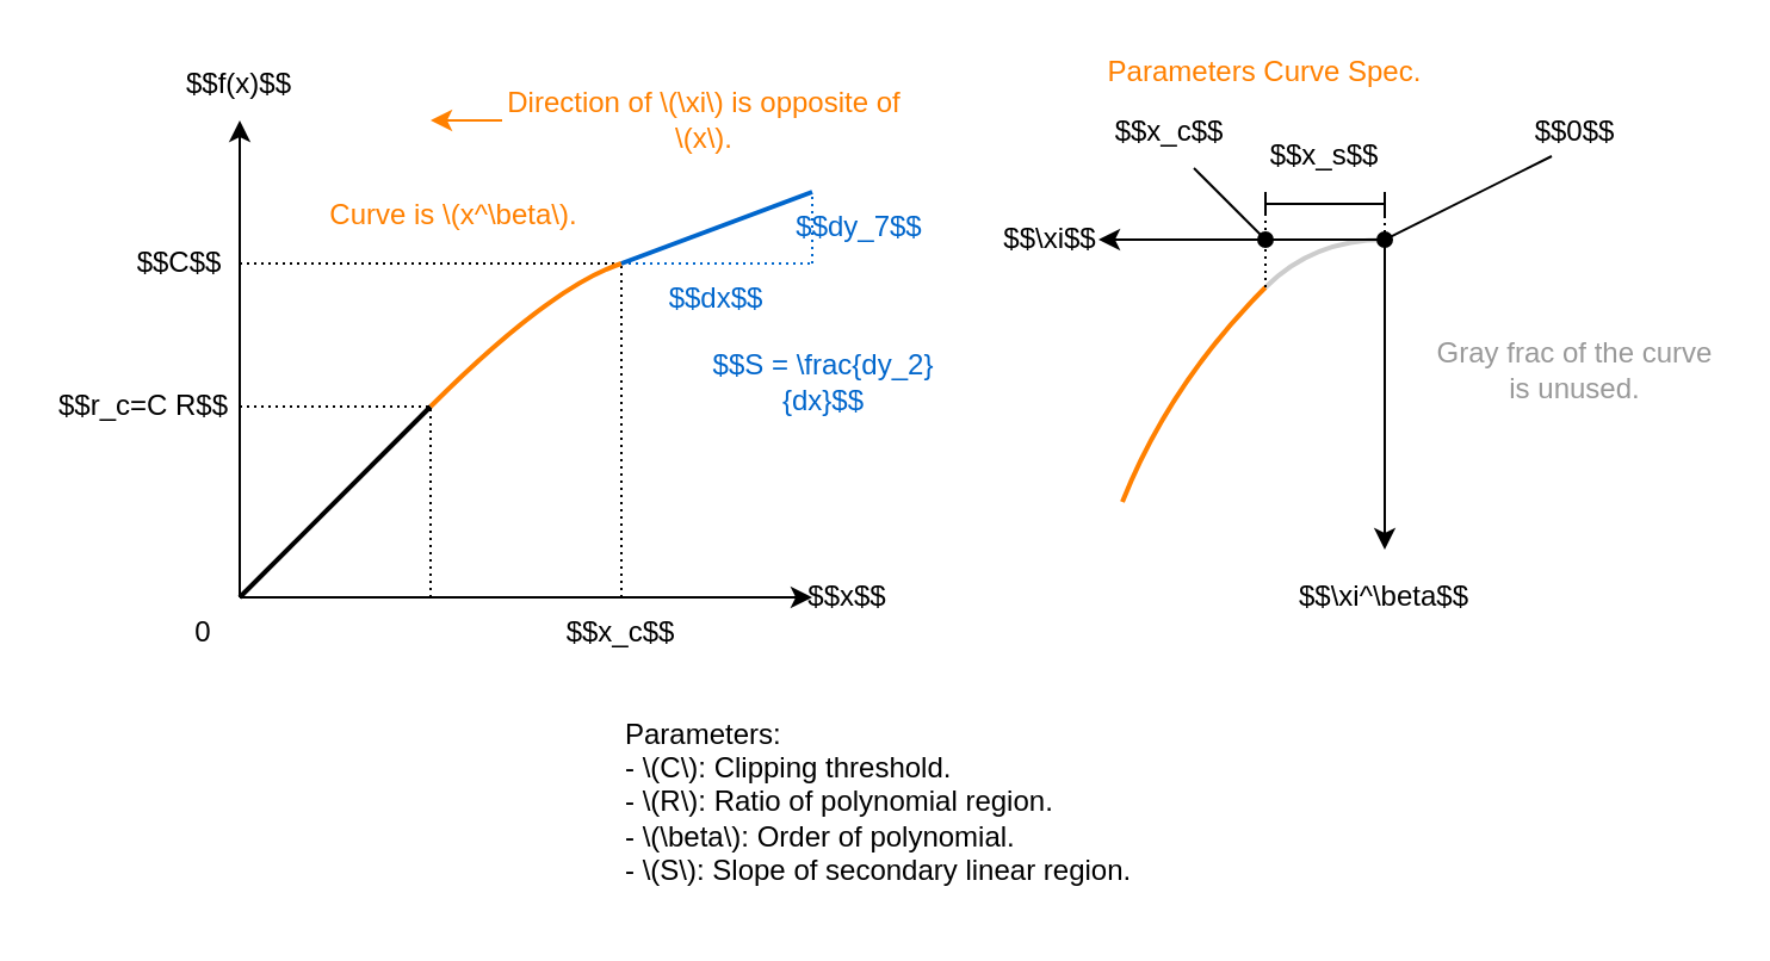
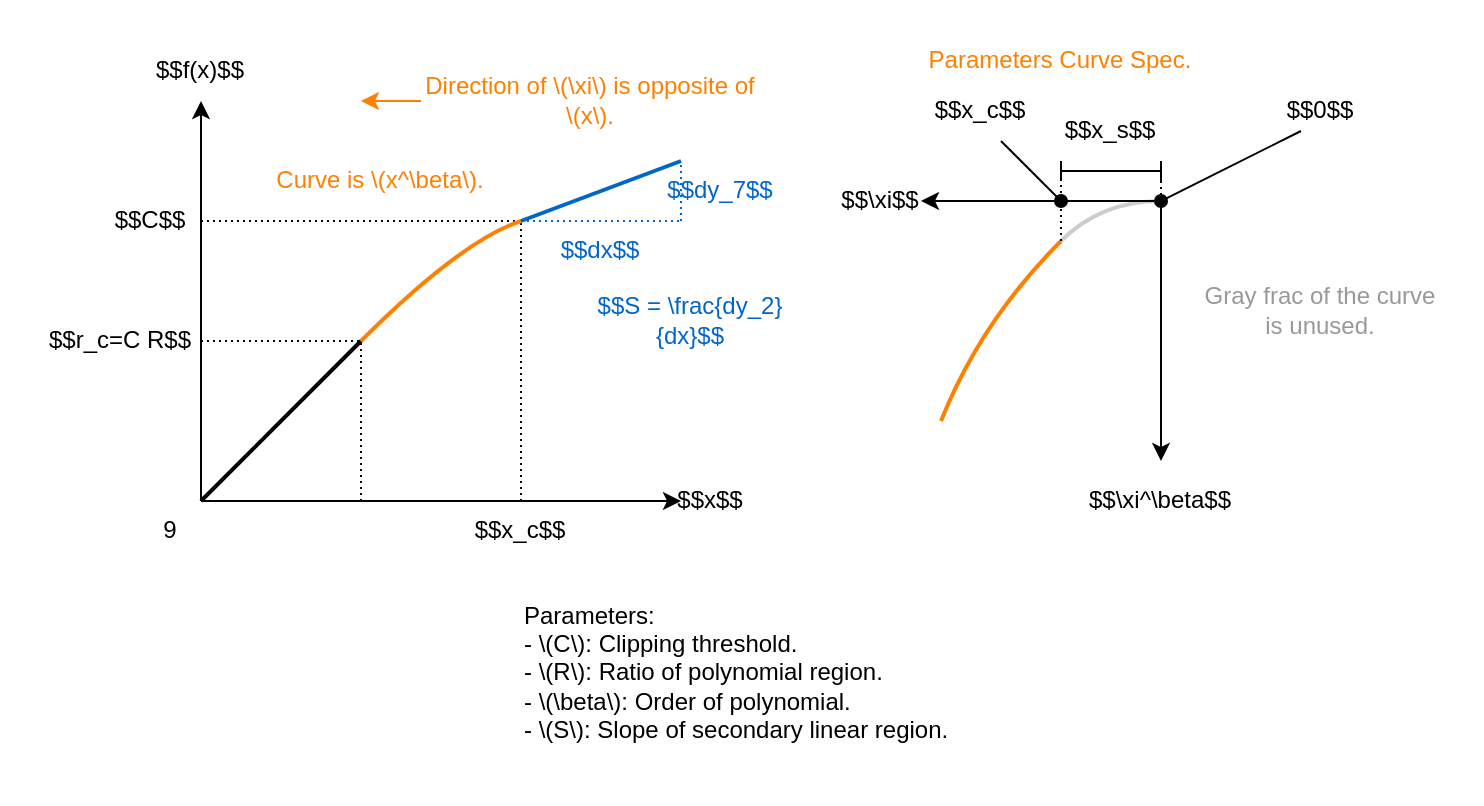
  <mxCell id="0" />
  <mxCell id="1" parent="0" />
  <mxCell id="2" value="" style="curved=1;endArrow=none;html=1;rounded=0;strokeColor=#FF8000;endFill=0;strokeWidth=2;" parent="1" edge="1"><mxGeometry width="50" height="50" relative="1" as="geometry"><mxPoint x="530" y="120" as="sourcePoint" /><mxPoint x="470" y="210" as="targetPoint" /><Array as="points"><mxPoint x="490" y="160" /></Array></mxGeometry></mxCell>
  <mxCell id="3" value="" style="curved=1;endArrow=none;html=1;rounded=0;strokeColor=#CCCCCC;endFill=0;strokeWidth=2;" parent="1" edge="1"><mxGeometry width="50" height="50" relative="1" as="geometry"><mxPoint x="580" y="100" as="sourcePoint" /><mxPoint x="530" y="120" as="targetPoint" /><Array as="points"><mxPoint x="550" y="100" /></Array></mxGeometry></mxCell>
  <mxCell id="4" value="" style="endArrow=none;dashed=1;html=1;rounded=0;dashPattern=1 2;entryX=0;entryY=1;entryDx=0;entryDy=0;entryPerimeter=0;" parent="1" target="32" edge="1"><mxGeometry width="50" height="50" relative="1" as="geometry"><mxPoint x="530" y="120" as="sourcePoint" /><mxPoint x="530" y="100" as="targetPoint" /></mxGeometry></mxCell>
  <mxCell id="5" value="" style="endArrow=none;dashed=1;html=1;rounded=0;dashPattern=1 2;" parent="1" edge="1"><mxGeometry width="50" height="50" relative="1" as="geometry"><mxPoint x="260" y="250" as="sourcePoint" /><mxPoint x="260" y="110" as="targetPoint" /></mxGeometry></mxCell>
  <mxCell id="6" value="" style="endArrow=none;dashed=1;html=1;rounded=0;dashPattern=1 2;" parent="1" edge="1"><mxGeometry width="50" height="50" relative="1" as="geometry"><mxPoint x="100" y="170" as="sourcePoint" /><mxPoint x="180" y="170" as="targetPoint" /></mxGeometry></mxCell>
  <mxCell id="7" value="" style="endArrow=none;dashed=1;html=1;rounded=0;dashPattern=1 2;" parent="1" edge="1"><mxGeometry width="50" height="50" relative="1" as="geometry"><mxPoint x="100" y="110" as="sourcePoint" /><mxPoint x="260" y="110" as="targetPoint" /></mxGeometry></mxCell>
  <mxCell id="8" value="" style="endArrow=none;dashed=1;html=1;rounded=0;dashPattern=1 2;" parent="1" edge="1"><mxGeometry width="50" height="50" relative="1" as="geometry"><mxPoint x="180" y="250" as="sourcePoint" /><mxPoint x="180" y="170" as="targetPoint" /></mxGeometry></mxCell>
  <mxCell id="9" value="" style="endArrow=classic;html=1;rounded=0;" parent="1" edge="1"><mxGeometry width="50" height="50" relative="1" as="geometry"><mxPoint x="100" y="250" as="sourcePoint" /><mxPoint x="340" y="250" as="targetPoint" /></mxGeometry></mxCell>
  <mxCell id="10" value="" style="endArrow=classic;html=1;rounded=0;" parent="1" edge="1"><mxGeometry width="50" height="50" relative="1" as="geometry"><mxPoint x="100" y="250" as="sourcePoint" /><mxPoint x="100" y="50" as="targetPoint" /></mxGeometry></mxCell>
  <mxCell id="11" value="" style="endArrow=none;html=1;rounded=0;strokeWidth=2;" parent="1" edge="1"><mxGeometry width="50" height="50" relative="1" as="geometry"><mxPoint x="100" y="250" as="sourcePoint" /><mxPoint x="180" y="170" as="targetPoint" /></mxGeometry></mxCell>
  <mxCell id="12" value="" style="curved=1;endArrow=none;html=1;rounded=0;strokeColor=#FF8000;endFill=0;strokeWidth=2;" parent="1" edge="1"><mxGeometry width="50" height="50" relative="1" as="geometry"><mxPoint x="180" y="170" as="sourcePoint" /><mxPoint x="260" y="110" as="targetPoint" /><Array as="points"><mxPoint x="230" y="120" /></Array></mxGeometry></mxCell>
  <mxCell id="13" value="" style="endArrow=none;html=1;rounded=0;strokeWidth=2;strokeColor=#0066CC;" parent="1" edge="1"><mxGeometry width="50" height="50" relative="1" as="geometry"><mxPoint x="260" y="110" as="sourcePoint" /><mxPoint x="340" y="80" as="targetPoint" /></mxGeometry></mxCell>
  <mxCell id="14" value="$$x$$" style="text;strokeColor=none;align=center;fillColor=none;html=1;verticalAlign=middle;whiteSpace=wrap;rounded=0;" parent="1" vertex="1"><mxGeometry x="340" y="230" width="30" height="40" as="geometry" /></mxCell>
  <mxCell id="15" value="$$f(x)$$" style="text;strokeColor=none;align=center;fillColor=none;html=1;verticalAlign=middle;whiteSpace=wrap;rounded=0;" parent="1" vertex="1"><mxGeometry x="70" y="20" width="60" height="30" as="geometry" /></mxCell>
  <mxCell id="16" value="$$r_c=C R$$" style="text;strokeColor=none;align=center;fillColor=none;html=1;verticalAlign=middle;whiteSpace=wrap;rounded=0;" parent="1" vertex="1"><mxGeometry x="20" y="150" width="80" height="40" as="geometry" /></mxCell>
- <mxCell id="17" value="0" style="text;strokeColor=none;align=center;fillColor=none;html=1;verticalAlign=middle;whiteSpace=wrap;rounded=0;" parent="1" vertex="1"><mxGeometry x="70" y="250" width="30" height="30" as="geometry" /></mxCell>
+ <mxCell id="17" value="9" style="text;strokeColor=none;align=center;fillColor=none;html=1;verticalAlign=middle;whiteSpace=wrap;rounded=0;" parent="1" vertex="1"><mxGeometry x="70" y="250" width="30" height="30" as="geometry" /></mxCell>
  <mxCell id="18" value="" style="endArrow=none;dashed=1;html=1;rounded=0;dashPattern=1 2;strokeColor=#0066CC;" parent="1" edge="1"><mxGeometry width="50" height="50" relative="1" as="geometry"><mxPoint x="260" y="110" as="sourcePoint" /><mxPoint x="340" y="110" as="targetPoint" /></mxGeometry></mxCell>
  <mxCell id="19" value="" style="endArrow=none;dashed=1;html=1;rounded=0;dashPattern=1 2;strokeColor=#0066CC;" parent="1" edge="1"><mxGeometry width="50" height="50" relative="1" as="geometry"><mxPoint x="340" y="110" as="sourcePoint" /><mxPoint x="340" y="80" as="targetPoint" /></mxGeometry></mxCell>
  <mxCell id="20" value="$$dx$$" style="text;strokeColor=none;align=center;fillColor=none;html=1;verticalAlign=middle;whiteSpace=wrap;rounded=0;fontColor=#0066CC;" parent="1" vertex="1"><mxGeometry x="280" y="110" width="40" height="30" as="geometry" /></mxCell>
  <mxCell id="21" value="$$dy_7$$" style="text;strokeColor=none;align=center;fillColor=none;html=1;verticalAlign=middle;whiteSpace=wrap;rounded=0;fontColor=#0066CC;" parent="1" vertex="1"><mxGeometry x="340" y="80" width="40" height="30" as="geometry" /></mxCell>
  <mxCell id="22" value="$$S = \frac{dy_2}{dx}$$" style="text;strokeColor=none;align=center;fillColor=none;html=1;verticalAlign=middle;whiteSpace=wrap;rounded=0;fontColor=#0066CC;" parent="1" vertex="1"><mxGeometry x="290" y="130" width="110" height="60" as="geometry" /></mxCell>
  <mxCell id="23" value="Curve is \(x^\beta\)." style="text;strokeColor=none;align=center;fillColor=none;html=1;verticalAlign=middle;whiteSpace=wrap;rounded=0;fontColor=#FF8000;" parent="1" vertex="1"><mxGeometry x="120" y="80" width="140" height="20" as="geometry" /></mxCell>
  <mxCell id="24" value="$$C$$" style="text;strokeColor=none;align=center;fillColor=none;html=1;verticalAlign=middle;whiteSpace=wrap;rounded=0;" parent="1" vertex="1"><mxGeometry x="50" y="90" width="50" height="40" as="geometry" /></mxCell>
  <mxCell id="25" value="$$x_c$$" style="text;strokeColor=none;align=center;fillColor=none;html=1;verticalAlign=middle;whiteSpace=wrap;rounded=0;" parent="1" vertex="1"><mxGeometry x="240" y="250" width="40" height="30" as="geometry" /></mxCell>
  <mxCell id="26" value="" style="endArrow=classic;html=1;rounded=0;" parent="1" edge="1"><mxGeometry width="50" height="50" relative="1" as="geometry"><mxPoint x="580" y="100" as="sourcePoint" /><mxPoint x="460" y="100" as="targetPoint" /></mxGeometry></mxCell>
  <mxCell id="27" value="" style="endArrow=classic;html=1;rounded=0;" parent="1" edge="1"><mxGeometry width="50" height="50" relative="1" as="geometry"><mxPoint x="580" y="100" as="sourcePoint" /><mxPoint x="580" y="230" as="targetPoint" /></mxGeometry></mxCell>
  <mxCell id="28" value="$$x_s$$" style="text;strokeColor=none;align=center;fillColor=none;html=1;verticalAlign=middle;whiteSpace=wrap;rounded=0;" parent="1" vertex="1"><mxGeometry x="535" y="50" width="40" height="30" as="geometry" /></mxCell>
  <mxCell id="29" value="$$\xi$$" style="text;strokeColor=none;align=center;fillColor=none;html=1;verticalAlign=middle;whiteSpace=wrap;rounded=0;" parent="1" vertex="1"><mxGeometry x="420" y="80" width="40" height="40" as="geometry" /></mxCell>
  <mxCell id="30" value="$$\xi^\beta$$" style="text;strokeColor=none;align=center;fillColor=none;html=1;verticalAlign=middle;whiteSpace=wrap;rounded=0;" parent="1" vertex="1"><mxGeometry x="510" y="230" width="140" height="40" as="geometry" /></mxCell>
  <mxCell id="31" value="Gray frac of the curve is unused." style="text;strokeColor=none;align=center;fillColor=none;html=1;verticalAlign=middle;whiteSpace=wrap;rounded=0;fontColor=#999999;" parent="1" vertex="1"><mxGeometry x="600" y="140" width="120" height="30" as="geometry" /></mxCell>
  <mxCell id="32" value="" style="shape=crossbar;whiteSpace=wrap;html=1;rounded=1;" parent="1" vertex="1"><mxGeometry x="530" y="80" width="50" height="10" as="geometry" /></mxCell>
  <mxCell id="33" value="" style="endArrow=none;dashed=1;html=1;rounded=0;dashPattern=1 2;entryX=0;entryY=1;entryDx=0;entryDy=0;entryPerimeter=0;" parent="1" edge="1"><mxGeometry width="50" height="50" relative="1" as="geometry"><mxPoint x="580" y="100" as="sourcePoint" /><mxPoint x="580" y="90" as="targetPoint" /></mxGeometry></mxCell>
  <mxCell id="34" value="Parameters Curve Spec." style="text;strokeColor=none;align=center;fillColor=none;html=1;verticalAlign=middle;whiteSpace=wrap;rounded=0;fontColor=#FF8000;" parent="1" vertex="1"><mxGeometry x="460" y="20" width="140" height="20" as="geometry" /></mxCell>
  <mxCell id="35" value="" style="endArrow=oval;html=1;rounded=0;exitX=0.75;exitY=1;exitDx=0;exitDy=0;endFill=1;" parent="1" source="36" edge="1"><mxGeometry width="50" height="50" relative="1" as="geometry"><mxPoint x="510" y="80" as="sourcePoint" /><mxPoint x="530" y="100" as="targetPoint" /></mxGeometry></mxCell>
  <mxCell id="36" value="$$x_c$$" style="text;strokeColor=none;align=center;fillColor=none;html=1;verticalAlign=middle;whiteSpace=wrap;rounded=0;" parent="1" vertex="1"><mxGeometry x="470" y="40" width="40" height="30" as="geometry" /></mxCell>
  <mxCell id="37" value="" style="endArrow=oval;html=1;rounded=0;endFill=1;exitX=0.25;exitY=1;exitDx=0;exitDy=0;" parent="1" source="38" edge="1"><mxGeometry width="50" height="50" relative="1" as="geometry"><mxPoint x="620" y="80" as="sourcePoint" /><mxPoint x="580" y="100" as="targetPoint" /></mxGeometry></mxCell>
  <mxCell id="38" value="$$0$$" style="text;strokeColor=none;align=center;fillColor=none;html=1;verticalAlign=middle;whiteSpace=wrap;rounded=0;" parent="1" vertex="1"><mxGeometry x="640" y="45" width="40" height="20" as="geometry" /></mxCell>
  <mxCell id="39" value="" style="endArrow=classic;html=1;rounded=0;strokeColor=#FF8000;" parent="1" edge="1"><mxGeometry width="50" height="50" relative="1" as="geometry"><mxPoint x="210" y="50" as="sourcePoint" /><mxPoint x="180" y="50" as="targetPoint" /></mxGeometry></mxCell>
  <mxCell id="40" value="Direction of \(\xi\) is opposite of \(x\)." style="text;strokeColor=none;align=center;fillColor=none;html=1;verticalAlign=middle;whiteSpace=wrap;rounded=0;fontColor=#FF8000;" parent="1" vertex="1"><mxGeometry x="210" y="40" width="170" height="20" as="geometry" /></mxCell>
  <mxCell id="41" value="Parameters:&lt;br&gt;- \(C\): Clipping threshold.&lt;br&gt;- \(R\): Ratio of polynomial region.&lt;br&gt;- \(\beta\): Order of polynomial.&lt;br&gt;- \(S\): Slope of secondary linear region." style="text;strokeColor=none;align=left;fillColor=none;verticalAlign=middle;whiteSpace=wrap;rounded=0;spacing=2;html=1;horizontal=1;" parent="1" vertex="1"><mxGeometry x="260" y="290" width="240" height="91" as="geometry" /></mxCell>
